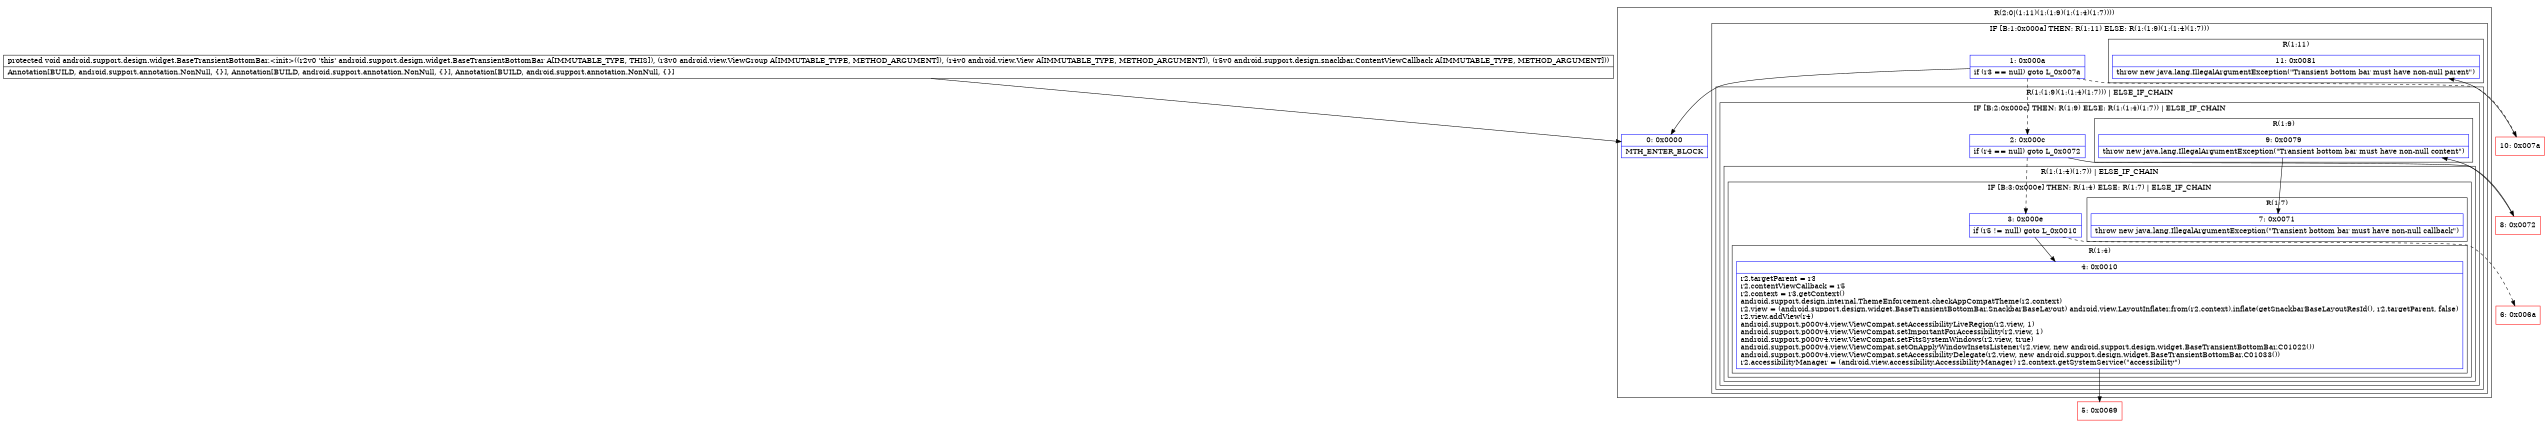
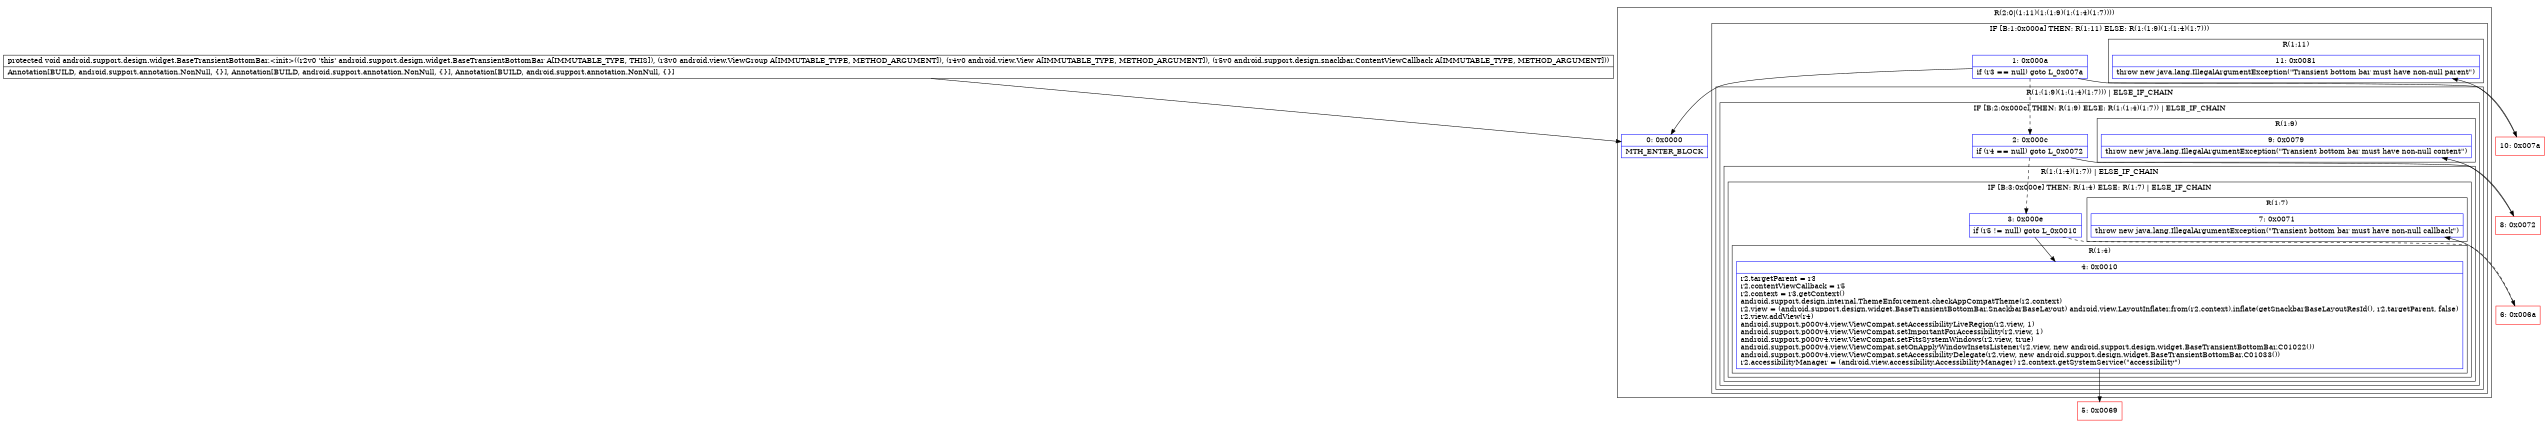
  digraph {
    node [color=blue shape=record]
    n1 [label="{11\:\ 0x0081|throw new java.lang.IllegalArgumentException(\"Transient bottom bar must have non\-null parent\")\l}"]
    n2 [label="{9\:\ 0x0079|throw new java.lang.IllegalArgumentException(\"Transient bottom bar must have non\-null content\")\l}"]
    n3 [label="{4\:\ 0x0010|r2.targetParent = r3\lr2.contentViewCallback = r5\lr2.context = r3.getContext()\landroid.support.design.internal.ThemeEnforcement.checkAppCompatTheme(r2.context)\lr2.view = (android.support.design.widget.BaseTransientBottomBar.SnackbarBaseLayout) android.view.LayoutInflater.from(r2.context).inflate(getSnackbarBaseLayoutResId(), r2.targetParent, false)\lr2.view.addView(r4)\landroid.support.p000v4.view.ViewCompat.setAccessibilityLiveRegion(r2.view, 1)\landroid.support.p000v4.view.ViewCompat.setImportantForAccessibility(r2.view, 1)\landroid.support.p000v4.view.ViewCompat.setFitsSystemWindows(r2.view, true)\landroid.support.p000v4.view.ViewCompat.setOnApplyWindowInsetsListener(r2.view, new android.support.design.widget.BaseTransientBottomBar.C01022())\landroid.support.p000v4.view.ViewCompat.setAccessibilityDelegate(r2.view, new android.support.design.widget.BaseTransientBottomBar.C01033())\lr2.accessibilityManager = (android.view.accessibility.AccessibilityManager) r2.context.getSystemService(\"accessibility\")\l}"]
    n4 [label="{7\:\ 0x0071|throw new java.lang.IllegalArgumentException(\"Transient bottom bar must have non\-null callback\")\l}"]
    n5 [label="{3\:\ 0x000e|if (r5 != null) goto L_0x0010\l}"]
    n6 [label="{2\:\ 0x000c|if (r4 == null) goto L_0x0072\l}"]
    n7 [label="{1\:\ 0x000a|if (r3 == null) goto L_0x007a\l}"]
    n8 [label="{0\:\ 0x0000|MTH_ENTER_BLOCK\l}"]
    n9 [color=red label="{5\:\ 0x0069}"]
    n10 [color=red label="{6\:\ 0x006a}"]
    n11 [color=red label="{8\:\ 0x0072}"]
    n12 [color=red label="{10\:\ 0x007a}"]
    n13 [label="{protected void android.support.design.widget.BaseTransientBottomBar.\<init\>((r2v0 'this' android.support.design.widget.BaseTransientBottomBar A[IMMUTABLE_TYPE, THIS]), (r3v0 android.view.ViewGroup A[IMMUTABLE_TYPE, METHOD_ARGUMENT]), (r4v0 android.view.View A[IMMUTABLE_TYPE, METHOD_ARGUMENT]), (r5v0 android.support.design.snackbar.ContentViewCallback A[IMMUTABLE_TYPE, METHOD_ARGUMENT]))  | Annotation[BUILD, android.support.annotation.NonNull, \{\}], Annotation[BUILD, android.support.annotation.NonNull, \{\}], Annotation[BUILD, android.support.annotation.NonNull, \{\}]\l}" color=""]
    subgraph cluster_1 {
      label="R(2:0|(1:11)(1:(1:9)(1:(1:4)(1:7))))"
      n8
      subgraph cluster_2 {
        label="IF [B:1:0x000a] THEN: R(1:11) ELSE: R(1:(1:9)(1:(1:4)(1:7)))"
        n7
        subgraph cluster_3 {
          label="R(1:11)"
          n1
        }
        subgraph cluster_4 {
          label="R(1:(1:9)(1:(1:4)(1:7))) | ELSE_IF_CHAIN\l"
          subgraph cluster_5 {
            label="IF [B:2:0x000c] THEN: R(1:9) ELSE: R(1:(1:4)(1:7)) | ELSE_IF_CHAIN\l"
            n6
            subgraph cluster_6 {
              label="R(1:9)"
              n2
            }
            subgraph cluster_7 {
              label="R(1:(1:4)(1:7)) | ELSE_IF_CHAIN\l"
              subgraph cluster_8 {
                label="IF [B:3:0x000e] THEN: R(1:4) ELSE: R(1:7) | ELSE_IF_CHAIN\l"
                n5
                subgraph cluster_9 {
                  label="R(1:4)"
                  n3
                }
                subgraph cluster_10 {
                  label="R(1:7)"
                  n4
                }
              }
            }
          }
        }
      }
    }
    n3 -> n9
    n5 -> n3
    n5 -> n10 [style=dashed]
    n6 -> n5 [style=dashed]
    n6 -> n11
    n7 -> n6 [style=dashed]
    n7 -> n8
-   n7 -> n12 [style=dashed]
-   n2 -> n4
+   n7 -> n12
+   n10 -> n4
    n11 -> n2
    n12 -> n1
    n13 -> n8
  }
